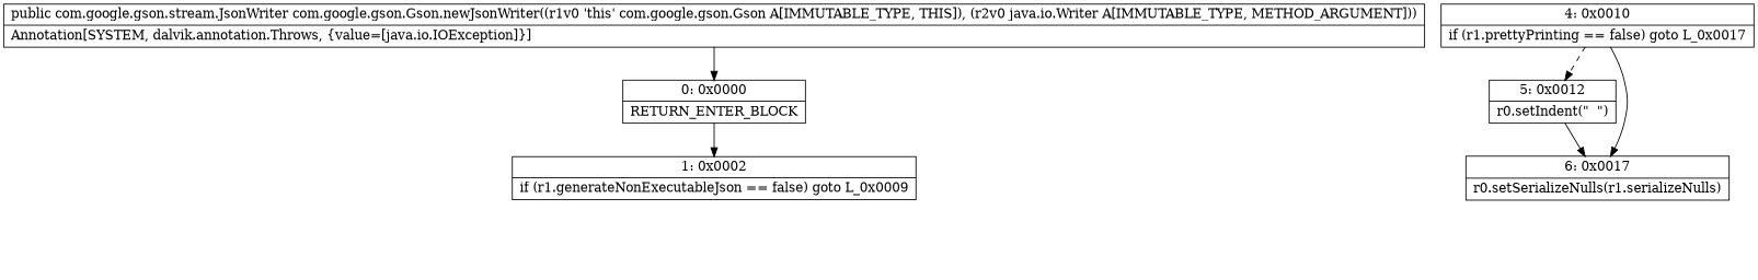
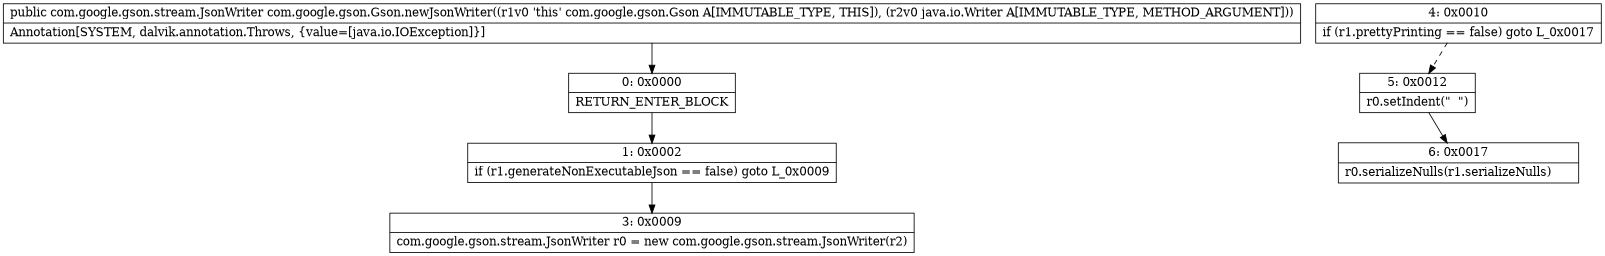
  digraph {
    node [shape=record]
    n1 [label="{0\:\ 0x0000|RETURN_ENTER_BLOCK\l}"]
    n2 [label="{1\:\ 0x0002|if (r1.generateNonExecutableJson == false) goto L_0x0009\l}"]
+   n3 [label="{3\:\ 0x0009|com.google.gson.stream.JsonWriter r0 = new com.google.gson.stream.JsonWriter(r2)\l}"]
    n4 [label="{4\:\ 0x0010|if (r1.prettyPrinting == false) goto L_0x0017\l}"]
    n5 [label="{5\:\ 0x0012|r0.setIndent(\"  \")\l}"]
-   n6 [label="{6\:\ 0x0017|r0.setSerializeNulls(r1.serializeNulls)\l}"]
+   n6 [label="{6\:\ 0x0017|r0.serializeNulls(r1.serializeNulls)\l}"]
    n7 [label="{public com.google.gson.stream.JsonWriter com.google.gson.Gson.newJsonWriter((r1v0 'this' com.google.gson.Gson A[IMMUTABLE_TYPE, THIS]), (r2v0 java.io.Writer A[IMMUTABLE_TYPE, METHOD_ARGUMENT]))  | Annotation[SYSTEM, dalvik.annotation.Throws, \{value=[java.io.IOException]\}]\l}"]
    n1 -> n2
+   n2 -> n3
    n4 -> n5 [style=dashed]
-   n4 -> n6
    n5 -> n6
    n7 -> n1
  }
